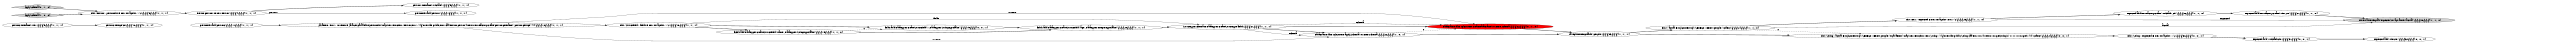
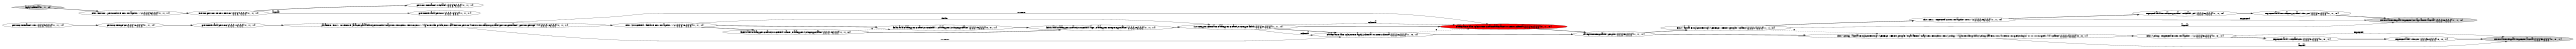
  digraph {
    rankdir=LR
    node [fillcolor=white shape=ellipse style=filled]
    edge [style=bold]
    n1 [label="Row(( actual = sqlContext.sql(\"SELECT * FROM people\").collect()@@@24@@@['1', '1', '0']"]
    n2 [label="List<String> actual = sqlContext.sql(\"SELECT * FROM people\").toJavaRDD().map(new Function<Row,String>(){@Override public String call(Row row){return row.getString(0) + \"_\" + row.get(1)}}).collect()@@@24@@@['0', '0', '1']"]
    n3 [fillcolor=lightgray label="Assert.assertEquals(expected,Arrays.asList(actual))@@@28@@@['1', '1', '0']"]
    n4 [label="List<Row> expected = new ArrayList<Row>(2)@@@25@@@['1', '1', '0']"]
+   n5 [fillcolor=lightgray label="Assert.assertEquals(expected,actual)@@@33@@@['0', '0', '1']"]
    n6 [label="List<String> expected = new ArrayList<>(2)@@@30@@@['0', '0', '1']"]
    n7 [label="expected.add(RowFactory.create(\"Michael\",29))@@@26@@@['1', '1', '0']"]
    n8 [label="fields.add(DataTypes.createStructField(\"age\",DataTypes.IntegerType,false))@@@20@@@['1', '1', '1']"]
    n9 [label="StructType schema = DataTypes.createStructType(fields)@@@21@@@['1', '1', '1']"]
    n10 [label="DataFrame df = sqlContext.applySchema(rowRDD,schema)@@@22@@@['1', '0', '1']"]
    n11 [fillcolor=red label="DataFrame df = sqlContext.createDataFrame(rowRDD,schema)@@@22@@@['0', '1', '0']"]
    n12 [label="Person person1 = new Person()@@@4@@@['1', '1', '1']"]
    n13 [label="person1.setName(\"Michael\")@@@5@@@['1', '1', '1']"]
    n14 [label="personList.add(person1)@@@7@@@['1', '1', '1']"]
    n15 [label="expected.add(RowFactory.create(\"Yin\",28))@@@27@@@['1', '1', '0']"]
    n16 [label="List<Person> personList = new ArrayList<>(2)@@@3@@@['1', '1', '1']"]
    n17 [label="expected.add(\"Yin_28\")@@@32@@@['0', '0', '1']"]
    n18 [label="fields.add(DataTypes.createStructField(\"\",DataTypes.StringType,false))@@@19@@@['0', '0', '1']"]
    n19 [label="expected.add(\"Michael_29\")@@@31@@@['0', '0', '1']"]
    n20 [label="personList.add(person2)@@@11@@@['1', '1', '1']"]
    n21 [label="JavaRDD<Row> rowRDD = javaCtx.parallelize(personList).map(new Function<Person,Row>(){@Override public Row call(Person person){return RowFactory.create(person.getName(),person.getAge())}})@@@12@@@['1', '1', '1']"]
    n22 [label="List<StructField> fields = new ArrayList<>(2)@@@18@@@['1', '1', '1']"]
    n23 [label="person2.setAge(28)@@@10@@@['1', '1', '1']"]
    n24 [label="fields.add(DataTypes.createStructField(\"name\",DataTypes.StringType,false))@@@19@@@['1', '1', '0']"]
    n25 [label="df.registerTempTable(\"people\")@@@23@@@['1', '1', '1']"]
    n26 [label="person2.setName(\"Yin\")@@@9@@@['1', '1', '1']"]
    n27 [fillcolor=lightgray label="applySchema['0', '1', '0']" shape=diamond]
-   n28 [fillcolor=lightgray label="applySchema['1', '0', '0']" shape=diamond]
    n1 -> n2 [label=0 style=dashed]
    n1 -> n3 [label=actual style=solid]
    n1 -> n4
+   n2 -> n5 [label=actual style=solid]
    n2 -> n6
    n4 -> n3 [label=expected style=solid]
    n4 -> n7
+   n6 -> n5 [label=expected style=solid]
    n6 -> n19
    n7 -> n15
    n8 -> n9
    n9 -> n10 [label=schema style=solid]
    n9 -> n10
    n9 -> n11 [label=schema style=solid]
    n9 -> n11
    n10 -> n11 [label=0 style=dashed]
    n10 -> n25
    n11 -> n25
    n12 -> n13
-   n12 -> n14 [label=person1 style=solid]
+   n12 -> n14 [label=actual style=solid]
    n15 -> n3
    n16 -> n12
+   n17 -> n5
    n18 -> n8
    n19 -> n17
    n20 -> n21
    n21 -> n10 [label=rowRDD style=solid]
    n21 -> n11 [label=rowRDD style=solid]
    n21 -> n22
    n22 -> n9 [label=fields style=solid]
    n22 -> n18
    n22 -> n24
+   n23 -> n20
    n24 -> n8
    n24 -> n18 [label=0 style=dashed]
    n25 -> n1
    n25 -> n2
    n26 -> n23
    n27 -> n16
-   n28 -> n16
  }
